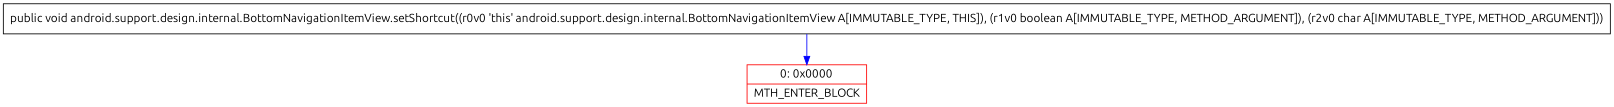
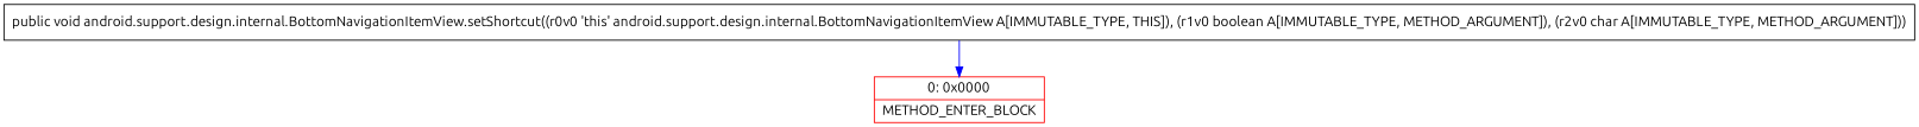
  digraph {
    fontname=Ubuntu
    node [shape=record fontname=Ubuntu]
-   n1 [color=red label="{0\:\ 0x0000|MTH_ENTER_BLOCK\l}"]
+   n1 [color=red label="{0\:\ 0x0000|METHOD_ENTER_BLOCK\l}"]
    n2 [label="{public void android.support.design.internal.BottomNavigationItemView.setShortcut((r0v0 'this' android.support.design.internal.BottomNavigationItemView A[IMMUTABLE_TYPE, THIS]), (r1v0 boolean A[IMMUTABLE_TYPE, METHOD_ARGUMENT]), (r2v0 char A[IMMUTABLE_TYPE, METHOD_ARGUMENT])) }"]
    subgraph cluster_1 {
      label="R(0)"
    }
    n2 -> n1 [color=blue arrowhead=normal fontname=Ubuntu]
  }
